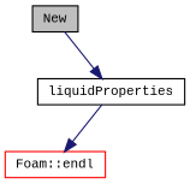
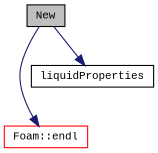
  digraph {
    fontname="Liberation Mono"
    rankdir=TB
    node [color=black fontname="Liberation Mono" fontsize=10 shape=record]
    edge [color=midnightblue fontname="Liberation Mono" fontsize=10 labelfontname=Helvetica labelfontsize=10 style=solid]
    n1 [fillcolor=grey75 fontcolor=black height=0.2 label=New style=filled width=0.4]
    n2 [color=red height=0.2 label="Foam::endl" width=0.4]
    n3 [height=0.2 label=liquidProperties width=0.4]
-   n3 -> n2
+   n1 -> n2
    n1 -> n3
  }
